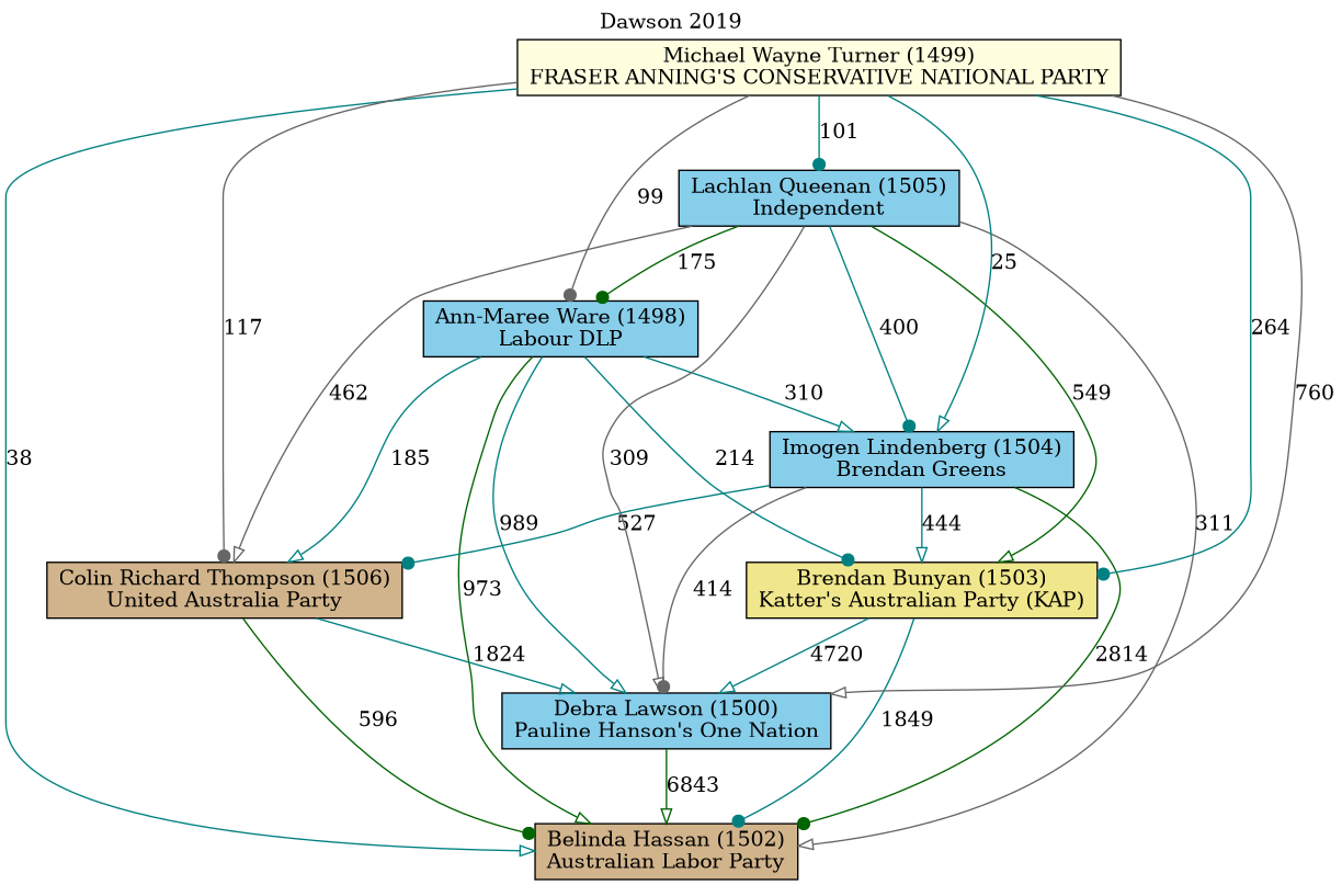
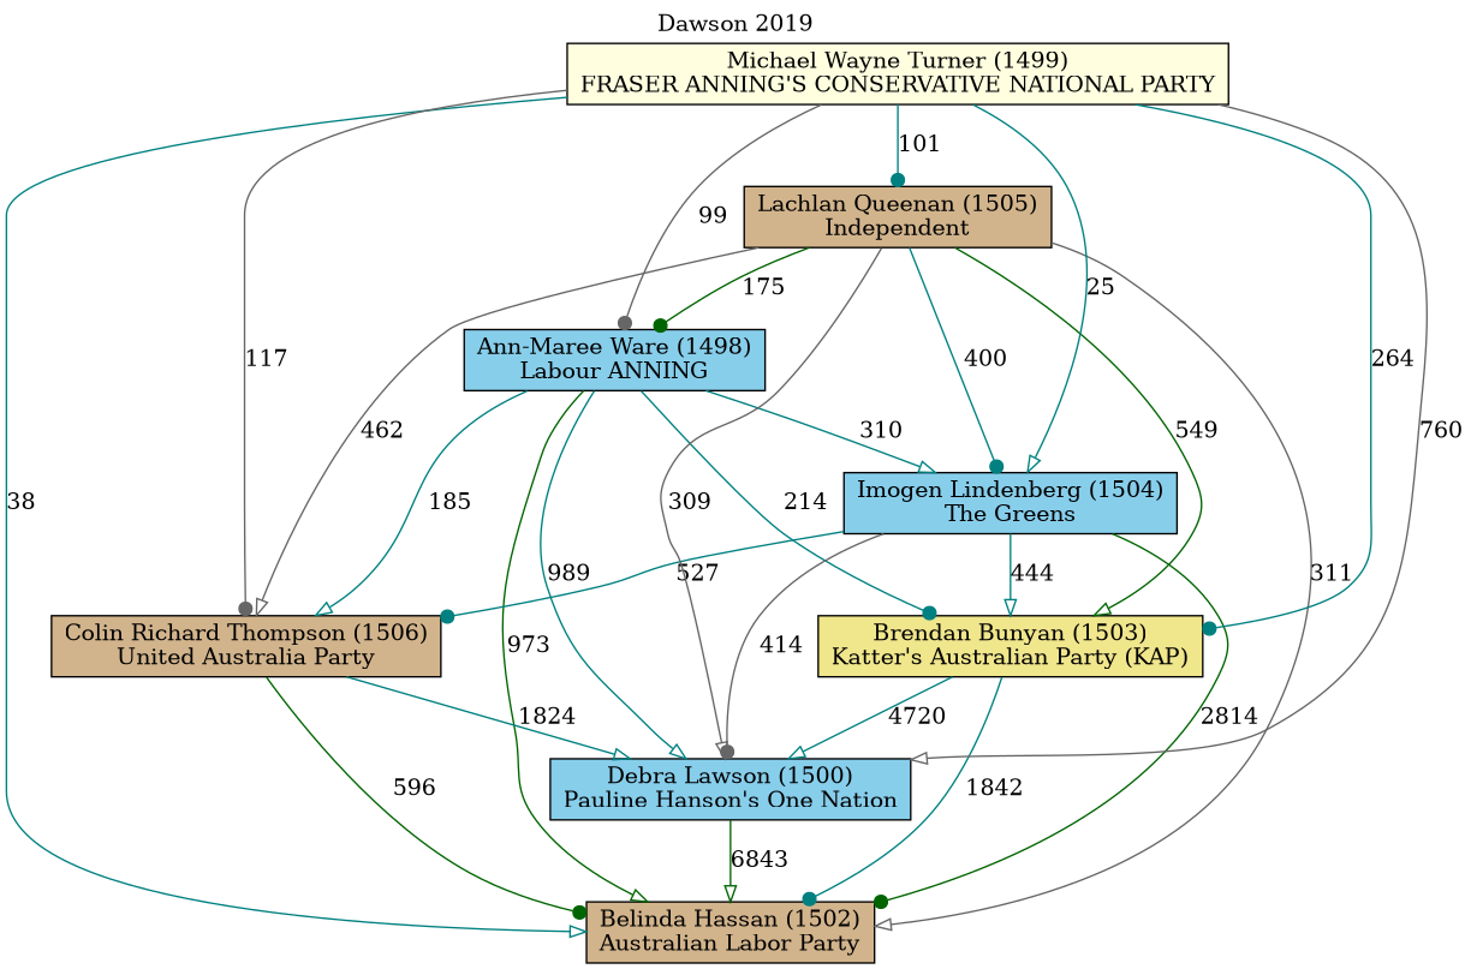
  digraph {
    label="Dawson 2019"
    labelloc=t
    mclimit=10
    node [fillcolor=skyblue shape=box style=filled]
    edge [arrowhead=onormal color=teal]
-   n1 [label="Ann-Maree Ware (1498)\nLabour DLP"]
+   n1 [label="Ann-Maree Ware (1498)\nLabour ANNING"]
    n2 [fillcolor=tan label="Belinda Hassan (1502)\nAustralian Labor Party"]
    n3 [fillcolor=khaki label="Brendan Bunyan (1503)\nKatter's Australian Party (KAP)"]
    n4 [fillcolor=tan label="Colin Richard Thompson (1506)\nUnited Australia Party"]
    n5 [label="Debra Lawson (1500)\nPauline Hanson's One Nation"]
-   n6 [label="Imogen Lindenberg (1504)\nBrendan Greens"]
-   n7 [label="Lachlan Queenan (1505)\nIndependent"]
+   n6 [label="Imogen Lindenberg (1504)\nThe Greens"]
+   n7 [fillcolor=tan label="Lachlan Queenan (1505)\nIndependent"]
    n8 [fillcolor=lightyellow label="Michael Wayne Turner (1499)\nFRASER ANNING'S CONSERVATIVE NATIONAL PARTY"]
    n1 -> n2 [color=darkgreen label=973]
    n1 -> n3 [arrowhead=dot label=214]
    n1 -> n4 [label=185]
    n1 -> n5 [label=989]
    n1 -> n6 [label=310]
-   n3 -> n2 [arrowhead=dot label=1849]
+   n3 -> n2 [arrowhead=dot label=1842]
    n3 -> n5 [label=4720]
    n4 -> n2 [arrowhead=dot color=darkgreen label=596]
    n4 -> n5 [label=1824]
    n5 -> n2 [color=darkgreen label=6843]
    n6 -> n2 [arrowhead=dot color=darkgreen label=2814]
    n6 -> n3 [label=444]
    n6 -> n4 [arrowhead=dot label=527]
    n6 -> n5 [arrowhead=dot color=gray40 label=414]
    n7 -> n1 [arrowhead=dot color=darkgreen label=175]
    n7 -> n2 [color=gray40 label=311]
    n7 -> n3 [color=darkgreen label=549]
    n7 -> n4 [color=gray40 label=462]
    n7 -> n5 [color=gray40 label=309]
    n7 -> n6 [arrowhead=dot label=400]
    n8 -> n1 [arrowhead=dot color=gray40 label=99]
    n8 -> n2 [label=38]
    n8 -> n3 [arrowhead=dot label=264]
    n8 -> n4 [arrowhead=dot color=gray40 label=117]
    n8 -> n5 [color=gray40 label=760]
    n8 -> n6 [label=25]
    n8 -> n7 [arrowhead=dot label=101]
  }
